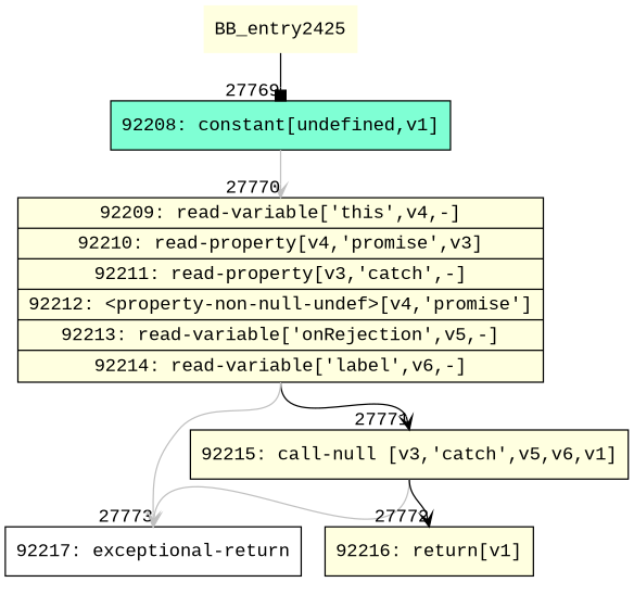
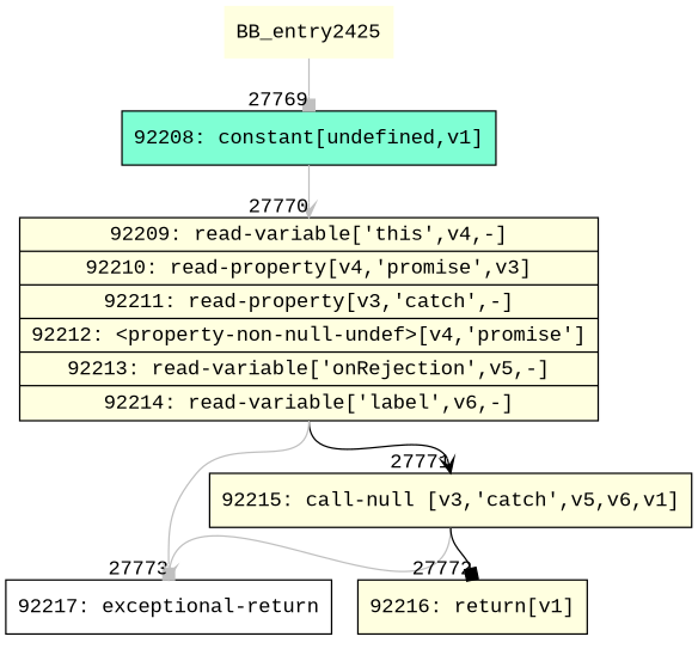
  digraph {
    fontname="Liberation Mono"
    rankdir=TD
    node [fillcolor=lightyellow fontname="Liberation Mono" shape=record style=filled]
    edge [arrowhead=vee fontname="Liberation Mono" headport=n tailport=s]
    n1 [label=BB_entry2425 shape=none]
    n2 [fillcolor=aquamarine label="{92208: constant[undefined,v1]}"]
    n3 [label="{92209: read-variable['this',v4,-]|92210: read-property[v4,'promise',v3]|92211: read-property[v3,'catch',-]|92212: \<property-non-null-undef\>[v4,'promise']|92213: read-variable['onRejection',v5,-]|92214: read-variable['label',v6,-]}"]
    n4 [label="{92215: call-null [v3,'catch',v5,v6,v1]}"]
    n5 [fillcolor=white label="{92217: exceptional-return}"]
    n6 [label="{92216: return[v1]}"]
-   n1 -> n2 [arrowhead=box headlabel="    27769"]
+   n1 -> n2 [arrowhead=box headlabel="    27769" color=gray]
    n2 -> n3 [color=gray headlabel="      27770"]
    n3 -> n4 [headlabel="      27771"]
-   n3 -> n5 [color=gray headlabel="      27773"]
+   n3 -> n5 [arrowhead=box color=gray headlabel="      27773"]
    n4 -> n5 [color=gray]
-   n4 -> n6 [headlabel="      27772"]
+   n4 -> n6 [arrowhead=box headlabel="      27772"]
  }
